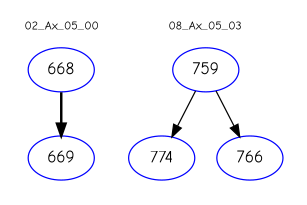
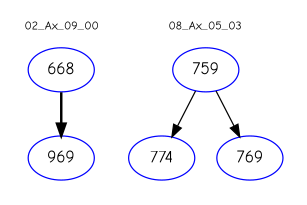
  digraph {
    fontname="Comic Neue"
    node [color=blue fontname="Comic Neue"]
    edge [color=black fontname="Comic Neue" style=solid]
    n1 [label=668]
-   n2 [label=669]
+   n2 [label=969]
    n3 [label=759]
    n4 [label=774]
-   n5 [label=766]
+   n5 [label=769]
    subgraph cluster_1 {
      color=white
      fontsize=10
-     label="02_Ax_05_00"
+     label="02_Ax_09_00"
      n1
      n2
    }
    subgraph cluster_2 {
      color=white
      fontsize=10
      label="08_Ax_05_03"
      n3
      n4
      n5
    }
    n1 -> n2 [style=bold]
    n3 -> n4
    n3 -> n5
  }
